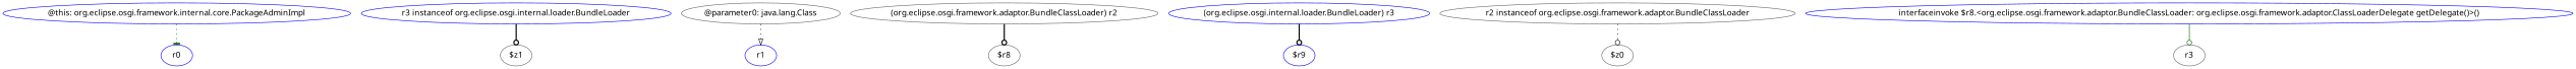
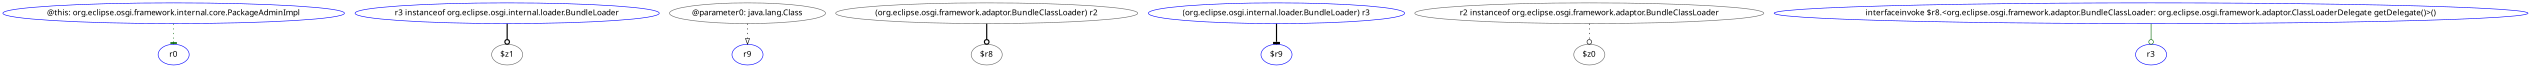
  digraph {
    fontname="Noto Sans"
    node [color=blue fontname="Noto Sans"]
    edge [arrowhead=odot color=black fontname="Noto Sans" style=dotted]
    n1 [label="@this: org.eclipse.osgi.framework.internal.core.PackageAdminImpl"]
    n2 [label=r0]
    n3 [label="r3 instanceof org.eclipse.osgi.internal.loader.BundleLoader"]
    n4 [color=gray40 label="$z1"]
    n5 [color=gray40 label="@parameter0: java.lang.Class"]
-   n6 [label=r1]
+   n6 [label=r9]
    n7 [color=gray40 label="(org.eclipse.osgi.framework.adaptor.BundleClassLoader) r2"]
    n8 [color=gray40 label="$r8"]
    n9 [label="(org.eclipse.osgi.internal.loader.BundleLoader) r3"]
    n10 [label="$r9"]
    n11 [color=gray40 label="r2 instanceof org.eclipse.osgi.framework.adaptor.BundleClassLoader"]
    n12 [color=gray40 label="$z0"]
    n13 [label="interfaceinvoke $r8.<org.eclipse.osgi.framework.adaptor.BundleClassLoader: org.eclipse.osgi.framework.adaptor.ClassLoaderDelegate getDelegate()>()"]
-   n14 [color=gray40 label=r3]
+   n14 [label=r3]
    n1 -> n2 [arrowhead=tee color=darkgreen]
    n3 -> n4 [style=bold]
    n5 -> n6 [arrowhead=onormal]
    n7 -> n8 [style=bold]
-   n9 -> n10 [style=bold]
+   n9 -> n10 [arrowhead=tee style=bold]
    n11 -> n12
    n13 -> n14 [color=darkgreen style=solid]
  }
